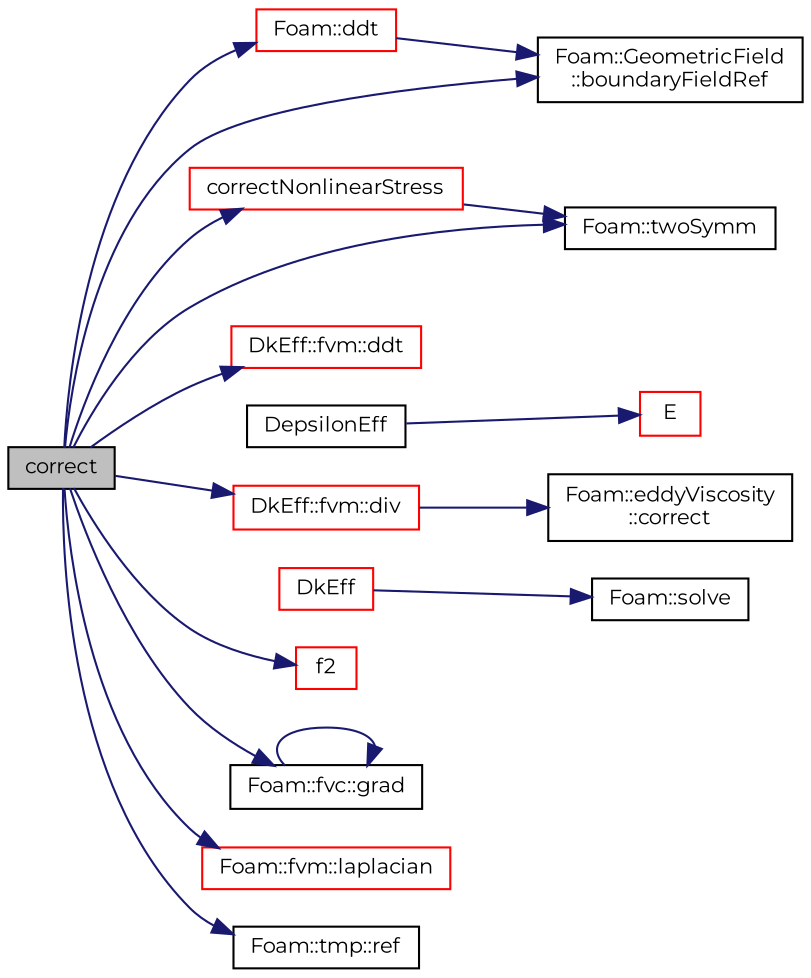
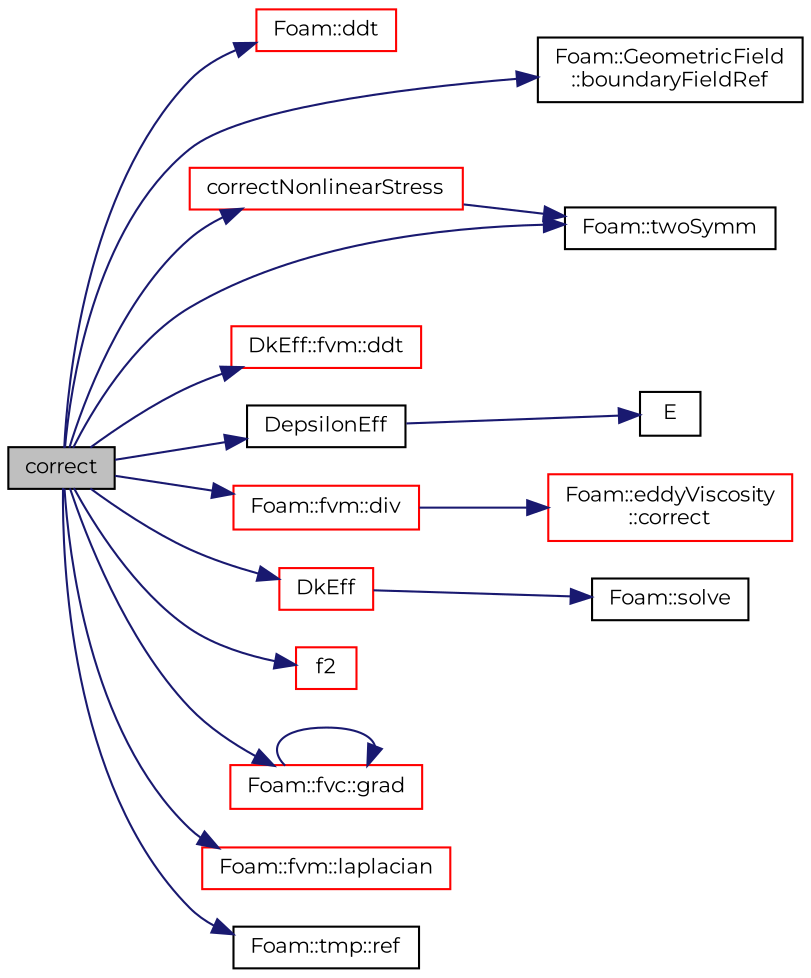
  digraph {
    fontname=Montserrat
    rankdir=LR
    node [color=red fontname=Montserrat fontsize=10 shape=record]
    edge [color=midnightblue fontname=Montserrat fontsize=10 labelfontname=Helvetica labelfontsize=10 style=solid]
    n1 [color=black fillcolor=grey75 fontcolor=black height=0.2 label=correct style=filled width=0.4]
    n2 [height=0.2 label="Foam::ddt" width=0.4]
    n3 [color=black height=0.2 label="Foam::GeometricField\l::boundaryFieldRef" width=0.4]
    n4 [height=0.2 label=correctNonlinearStress width=0.4]
    n5 [color=black height=0.2 label="Foam::twoSymm" width=0.4]
    n6 [height=0.2 label="DkEff::fvm::ddt" width=0.4]
    n7 [color=black height=0.2 label=DepsilonEff width=0.4]
-   n8 [height=0.2 label="DkEff::fvm::div" width=0.4]
+   n8 [height=0.2 label="Foam::fvm::div" width=0.4]
    n9 [height=0.2 label=DkEff width=0.4]
    n10 [height=0.2 label=f2 width=0.4]
-   n11 [color=black height=0.2 label="Foam::fvc::grad" width=0.4]
+   n11 [height=0.2 label="Foam::fvc::grad" width=0.4]
    n12 [height=0.2 label="Foam::fvm::laplacian" width=0.4]
    n13 [color=black height=0.2 label="Foam::tmp::ref" width=0.4]
-   n14 [color=black height=0.2 label="Foam::eddyViscosity\l::correct" width=0.4]
-   n15 [height=0.2 label=E width=0.4]
+   n14 [height=0.2 label="Foam::eddyViscosity\l::correct" width=0.4]
+   n15 [color=black height=0.2 label=E width=0.4]
    n16 [color=black height=0.2 label="Foam::solve" width=0.4]
    n1 -> n2
    n1 -> n3
    n1 -> n4
    n1 -> n5
    n1 -> n6
+   n1 -> n7
    n1 -> n8
+   n1 -> n9
    n1 -> n10
    n1 -> n11
    n1 -> n12
    n1 -> n13
-   n2 -> n3
    n4 -> n5
    n7 -> n15
    n8 -> n14
    n9 -> n16
    n11 -> n11
  }
